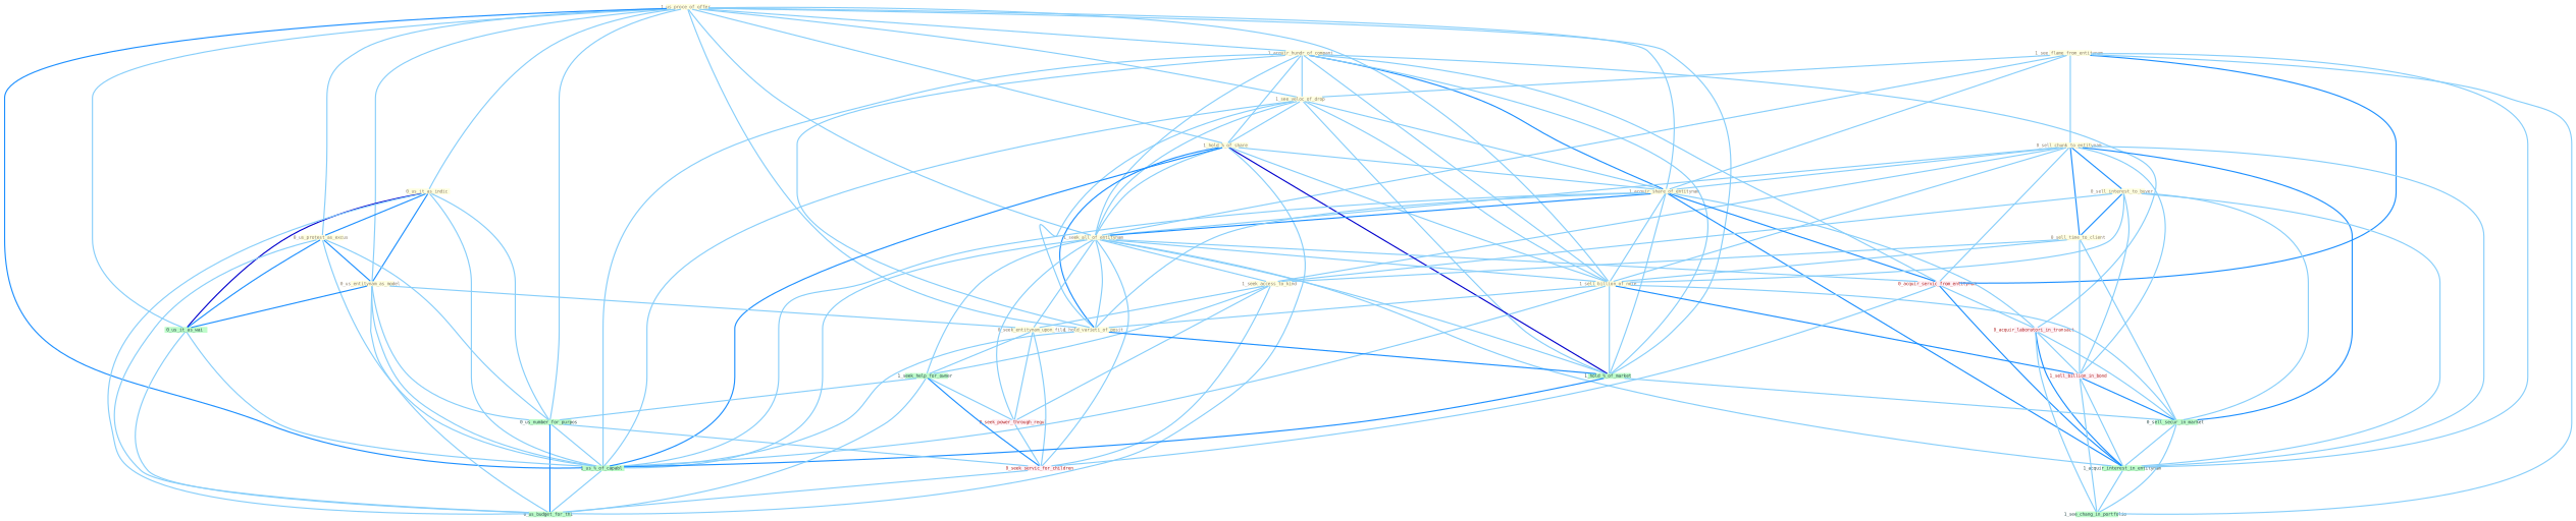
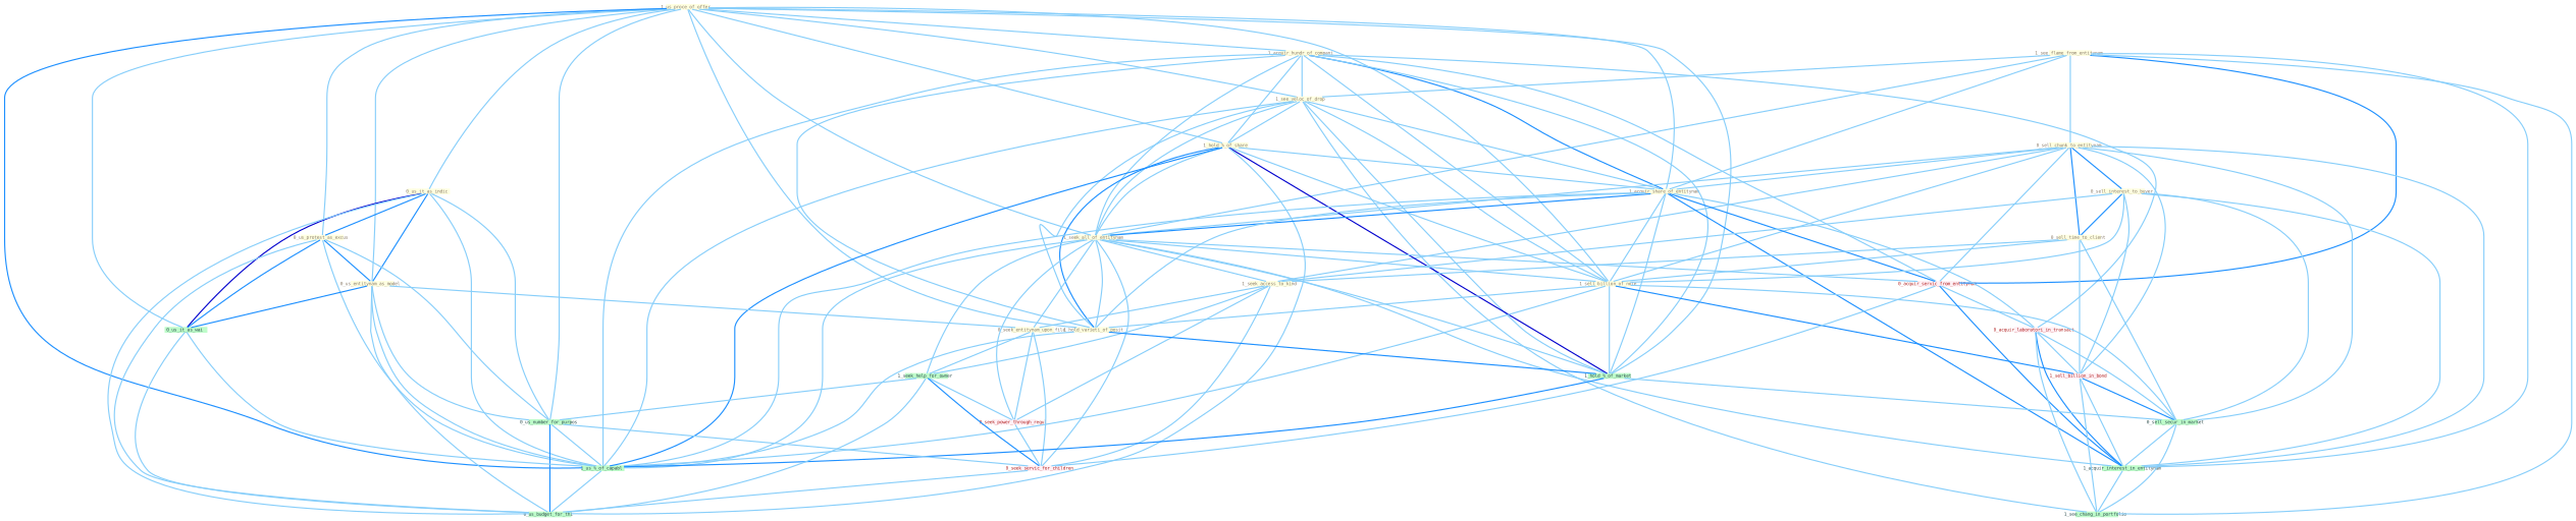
  graph {
    fontname="DejaVu Sans Mono"
    node [color="#ffffe0" fixedsize=true fontcolor="#8b7d6b" fontname="DejaVu Sans Mono" fontsize=4 shape=polygon style=filled]
    edge [color="#87cefa" fontname="DejaVu Sans Mono" w=1]
    "1_us_proce_of_offer " [height=.06 width=.5]
    "0_us_it_as_indic " [height=.06 width=.5]
    "0_us_protest_as_excus " [height=.06 width=.5]
    "1_acquir_hundr_of_compani " [height=.06 width=.5]
    "1_see_flame_from_entitynam " [height=.06 width=.5]
    "0_sell_chunk_to_entitynam " [height=.06 width=.5]
    "1_see_veloc_of_drop " [height=.06 width=.5]
    "1_hold_%_of_share " [height=.06 width=.5]
    "1_acquir_share_of_entitynam " [height=.06 width=.5]
    "0_sell_interest_to_buyer " [height=.06 width=.5]
    "0_sell_time_to_client " [height=.06 width=.5]
    "1_seek_all_of_entitynam " [height=.06 width=.5]
    "1_seek_access_to_kind " [height=.06 width=.5]
    "1_sell_billion_of_note " [height=.06 width=.5]
    "0_us_entitynam_as_model " [height=.06 width=.5]
    "1_hold_varieti_of_posit " [height=.06 width=.5]
    "0_seek_entitynam_upon_file " [height=.06 width=.5]
    "0_acquir_servic_from_entitynam " [color="#fff0f5" fontcolor="#b22222" height=.06 width=.5]
    "0_seek_power_through_regul " [color="#fff0f5" fontcolor="#b22222" height=.06 width=.5]
    "0_acquir_laboratori_in_transact " [color="#fff0f5" fontcolor="#b22222" height=.06 width=.5]
    "1_sell_billion_in_bond " [color="#fff0f5" fontcolor="#b22222" height=.06 width=.5]
    "0_seek_servic_for_children " [color="#fff0f5" fontcolor="#b22222" height=.06 width=.5]
    "1_hold_%_of_market " [color="#BDFCC9" fontcolor="#2f4f4f" height=.06 width=.5]
    "0_us_number_for_purpos " [color="#BDFCC9" fontcolor="#2f4f4f" height=.06 width=.5]
    "0_us_it_as_wai " [color="#BDFCC9" fontcolor="#2f4f4f" height=.06 width=.5]
    "1_us_%_of_capabl " [color="#BDFCC9" fontcolor="#2f4f4f" height=.06 width=.5]
    "0_us_budget_for_thi " [color="#BDFCC9" fontcolor="#2f4f4f" height=.06 width=.5]
    "1_acquir_interest_in_entitynam " [color="#BDFCC9" fontcolor="#2f4f4f" height=.06 width=.5]
    "1_see_chang_in_portfolio " [color="#BDFCC9" fontcolor="#2f4f4f" height=.06 width=.5]
    "0_sell_secur_in_market " [color="#BDFCC9" fontcolor="#2f4f4f" height=.06 width=.5]
    "1_seek_help_for_owner " [color="#BDFCC9" fontcolor="#2f4f4f" height=.06 width=.5]
    subgraph sub_1 {
      "1_us_proce_of_offer "
      "0_us_it_as_indic "
      "0_us_protest_as_excus "
      "1_acquir_hundr_of_compani "
      "1_see_flame_from_entitynam "
      "0_sell_chunk_to_entitynam "
      "1_see_veloc_of_drop "
      "1_hold_%_of_share "
      "1_acquir_share_of_entitynam "
      "0_sell_interest_to_buyer "
      "0_sell_time_to_client "
      "1_seek_all_of_entitynam "
      "1_seek_access_to_kind "
      "1_sell_billion_of_note "
      "0_us_entitynam_as_model "
      "1_hold_varieti_of_posit "
      "0_seek_entitynam_upon_file "
    }
    subgraph sub_2 {
      "0_acquir_servic_from_entitynam "
      "0_seek_power_through_regul "
      "0_acquir_laboratori_in_transact "
      "1_sell_billion_in_bond "
      "0_seek_servic_for_children "
    }
    "1_us_proce_of_offer " -- "0_us_it_as_indic "
    "1_us_proce_of_offer " -- "0_us_protest_as_excus "
    "1_us_proce_of_offer " -- "1_acquir_hundr_of_compani "
    "1_us_proce_of_offer " -- "1_see_veloc_of_drop "
    "1_us_proce_of_offer " -- "1_hold_%_of_share "
    "1_us_proce_of_offer " -- "1_acquir_share_of_entitynam "
    "1_us_proce_of_offer " -- "1_seek_all_of_entitynam "
    "1_us_proce_of_offer " -- "1_sell_billion_of_note "
    "1_us_proce_of_offer " -- "0_us_entitynam_as_model "
    "1_us_proce_of_offer " -- "1_hold_varieti_of_posit "
    "1_us_proce_of_offer " -- "1_hold_%_of_market "
    "1_us_proce_of_offer " -- "0_us_number_for_purpos "
    "1_us_proce_of_offer " -- "0_us_it_as_wai "
    "1_us_proce_of_offer " -- "1_us_%_of_capabl " [color="#1e90ff" w=2]
    "0_us_it_as_indic " -- "0_us_protest_as_excus " [color="#1e90ff" w=2]
    "0_us_it_as_indic " -- "0_us_entitynam_as_model " [color="#1e90ff" w=2]
    "0_us_it_as_indic " -- "0_us_number_for_purpos "
    "0_us_it_as_indic " -- "0_us_it_as_wai " [color="#0000cd" w=3]
    "0_us_it_as_indic " -- "1_us_%_of_capabl "
    "0_us_it_as_indic " -- "0_us_budget_for_thi "
    "0_us_protest_as_excus " -- "0_us_entitynam_as_model " [color="#1e90ff" w=2]
    "0_us_protest_as_excus " -- "0_us_number_for_purpos "
    "0_us_protest_as_excus " -- "0_us_it_as_wai " [color="#1e90ff" w=2]
    "0_us_protest_as_excus " -- "1_us_%_of_capabl "
    "0_us_protest_as_excus " -- "0_us_budget_for_thi "
    "1_acquir_hundr_of_compani " -- "1_see_veloc_of_drop "
    "1_acquir_hundr_of_compani " -- "1_hold_%_of_share "
    "1_acquir_hundr_of_compani " -- "1_acquir_share_of_entitynam " [color="#1e90ff" w=2]
    "1_acquir_hundr_of_compani " -- "1_seek_all_of_entitynam "
    "1_acquir_hundr_of_compani " -- "1_sell_billion_of_note "
    "1_acquir_hundr_of_compani " -- "1_hold_varieti_of_posit "
    "1_acquir_hundr_of_compani " -- "0_acquir_servic_from_entitynam "
    "1_acquir_hundr_of_compani " -- "0_acquir_laboratori_in_transact "
    "1_acquir_hundr_of_compani " -- "1_hold_%_of_market "
    "1_acquir_hundr_of_compani " -- "1_us_%_of_capabl "
    "1_see_flame_from_entitynam " -- "0_sell_chunk_to_entitynam "
    "1_see_flame_from_entitynam " -- "1_see_veloc_of_drop "
    "1_see_flame_from_entitynam " -- "1_acquir_share_of_entitynam "
    "1_see_flame_from_entitynam " -- "1_seek_all_of_entitynam "
    "1_see_flame_from_entitynam " -- "0_acquir_servic_from_entitynam " [color="#1e90ff" w=2]
    "1_see_flame_from_entitynam " -- "1_acquir_interest_in_entitynam "
    "1_see_flame_from_entitynam " -- "1_see_chang_in_portfolio "
    "0_sell_chunk_to_entitynam " -- "1_acquir_share_of_entitynam "
    "0_sell_chunk_to_entitynam " -- "0_sell_interest_to_buyer " [color="#1e90ff" w=2]
    "0_sell_chunk_to_entitynam " -- "0_sell_time_to_client " [color="#1e90ff" w=2]
    "0_sell_chunk_to_entitynam " -- "1_seek_all_of_entitynam "
    "0_sell_chunk_to_entitynam " -- "1_seek_access_to_kind "
    "0_sell_chunk_to_entitynam " -- "1_sell_billion_of_note "
    "0_sell_chunk_to_entitynam " -- "0_acquir_servic_from_entitynam "
    "0_sell_chunk_to_entitynam " -- "1_sell_billion_in_bond "
    "0_sell_chunk_to_entitynam " -- "1_acquir_interest_in_entitynam "
-   "0_sell_chunk_to_entitynam " -- "0_sell_secur_in_market " [color="#1e90ff"]
+   "0_sell_chunk_to_entitynam " -- "0_sell_secur_in_market "
    "1_see_veloc_of_drop " -- "1_hold_%_of_share "
    "1_see_veloc_of_drop " -- "1_acquir_share_of_entitynam "
    "1_see_veloc_of_drop " -- "1_seek_all_of_entitynam "
    "1_see_veloc_of_drop " -- "1_sell_billion_of_note "
    "1_see_veloc_of_drop " -- "1_hold_varieti_of_posit "
    "1_see_veloc_of_drop " -- "1_hold_%_of_market "
    "1_see_veloc_of_drop " -- "1_us_%_of_capabl "
+   "1_see_veloc_of_drop " -- "1_see_chang_in_portfolio "
    "1_hold_%_of_share " -- "1_acquir_share_of_entitynam "
    "1_hold_%_of_share " -- "1_seek_all_of_entitynam "
    "1_hold_%_of_share " -- "1_sell_billion_of_note "
    "1_hold_%_of_share " -- "1_hold_varieti_of_posit " [color="#1e90ff" w=2]
    "1_hold_%_of_share " -- "1_hold_%_of_market " [color="#0000cd" w=3]
    "1_hold_%_of_share " -- "1_us_%_of_capabl " [color="#1e90ff" w=2]
    "1_hold_%_of_share " -- "0_us_budget_for_thi "
    "1_acquir_share_of_entitynam " -- "1_seek_all_of_entitynam " [color="#1e90ff" w=2]
    "1_acquir_share_of_entitynam " -- "1_sell_billion_of_note "
    "1_acquir_share_of_entitynam " -- "1_hold_varieti_of_posit "
    "1_acquir_share_of_entitynam " -- "0_acquir_servic_from_entitynam " [color="#1e90ff" w=2]
    "1_acquir_share_of_entitynam " -- "0_acquir_laboratori_in_transact "
    "1_acquir_share_of_entitynam " -- "1_hold_%_of_market "
    "1_acquir_share_of_entitynam " -- "1_us_%_of_capabl "
    "1_acquir_share_of_entitynam " -- "1_acquir_interest_in_entitynam " [color="#1e90ff" w=2]
    "0_sell_interest_to_buyer " -- "0_sell_time_to_client " [color="#1e90ff" w=2]
    "0_sell_interest_to_buyer " -- "1_seek_access_to_kind "
    "0_sell_interest_to_buyer " -- "1_sell_billion_of_note "
    "0_sell_interest_to_buyer " -- "1_sell_billion_in_bond "
    "0_sell_interest_to_buyer " -- "1_acquir_interest_in_entitynam "
    "0_sell_interest_to_buyer " -- "0_sell_secur_in_market "
    "0_sell_time_to_client " -- "1_seek_access_to_kind "
    "0_sell_time_to_client " -- "1_sell_billion_of_note "
    "0_sell_time_to_client " -- "1_sell_billion_in_bond "
    "0_sell_time_to_client " -- "0_sell_secur_in_market "
    "1_seek_all_of_entitynam " -- "1_seek_access_to_kind "
    "1_seek_all_of_entitynam " -- "1_sell_billion_of_note "
    "1_seek_all_of_entitynam " -- "1_hold_varieti_of_posit "
    "1_seek_all_of_entitynam " -- "0_seek_entitynam_upon_file "
    "1_seek_all_of_entitynam " -- "0_acquir_servic_from_entitynam "
    "1_seek_all_of_entitynam " -- "0_seek_power_through_regul "
    "1_seek_all_of_entitynam " -- "0_seek_servic_for_children "
    "1_seek_all_of_entitynam " -- "1_hold_%_of_market "
    "1_seek_all_of_entitynam " -- "1_us_%_of_capabl "
    "1_seek_all_of_entitynam " -- "1_acquir_interest_in_entitynam "
    "1_seek_all_of_entitynam " -- "1_seek_help_for_owner "
    "1_seek_access_to_kind " -- "0_seek_entitynam_upon_file "
    "1_seek_access_to_kind " -- "0_seek_power_through_regul "
    "1_seek_access_to_kind " -- "0_seek_servic_for_children "
    "1_seek_access_to_kind " -- "1_seek_help_for_owner "
    "1_sell_billion_of_note " -- "1_hold_varieti_of_posit "
    "1_sell_billion_of_note " -- "1_sell_billion_in_bond " [color="#1e90ff" w=2]
    "1_sell_billion_of_note " -- "1_hold_%_of_market "
    "1_sell_billion_of_note " -- "1_us_%_of_capabl "
    "1_sell_billion_of_note " -- "0_sell_secur_in_market "
    "0_us_entitynam_as_model " -- "0_seek_entitynam_upon_file "
    "0_us_entitynam_as_model " -- "0_us_number_for_purpos "
    "0_us_entitynam_as_model " -- "0_us_it_as_wai " [color="#1e90ff" w=2]
    "0_us_entitynam_as_model " -- "1_us_%_of_capabl "
    "0_us_entitynam_as_model " -- "0_us_budget_for_thi "
    "1_hold_varieti_of_posit " -- "1_hold_%_of_market " [color="#1e90ff" w=2]
    "1_hold_varieti_of_posit " -- "1_us_%_of_capabl "
    "0_seek_entitynam_upon_file " -- "0_seek_power_through_regul "
    "0_seek_entitynam_upon_file " -- "0_seek_servic_for_children "
    "0_seek_entitynam_upon_file " -- "1_seek_help_for_owner "
    "0_acquir_servic_from_entitynam " -- "0_acquir_laboratori_in_transact "
    "0_acquir_servic_from_entitynam " -- "0_seek_servic_for_children "
    "0_acquir_servic_from_entitynam " -- "1_acquir_interest_in_entitynam " [color="#1e90ff" w=2]
    "0_seek_power_through_regul " -- "0_seek_servic_for_children "
    "0_acquir_laboratori_in_transact " -- "1_sell_billion_in_bond "
    "0_acquir_laboratori_in_transact " -- "1_acquir_interest_in_entitynam " [color="#1e90ff" w=2]
    "0_acquir_laboratori_in_transact " -- "1_see_chang_in_portfolio "
    "0_acquir_laboratori_in_transact " -- "0_sell_secur_in_market "
    "1_sell_billion_in_bond " -- "1_acquir_interest_in_entitynam "
    "1_sell_billion_in_bond " -- "1_see_chang_in_portfolio "
    "1_sell_billion_in_bond " -- "0_sell_secur_in_market " [color="#1e90ff" w=2]
    "0_seek_servic_for_children " -- "0_us_budget_for_thi "
    "1_hold_%_of_market " -- "1_us_%_of_capabl " [color="#1e90ff" w=2]
    "1_hold_%_of_market " -- "0_sell_secur_in_market "
    "0_us_number_for_purpos " -- "0_seek_servic_for_children "
    "0_us_number_for_purpos " -- "1_us_%_of_capabl "
    "0_us_number_for_purpos " -- "0_us_budget_for_thi " [color="#1e90ff" w=2]
    "0_us_it_as_wai " -- "1_us_%_of_capabl "
    "0_us_it_as_wai " -- "0_us_budget_for_thi "
    "1_us_%_of_capabl " -- "0_us_budget_for_thi "
    "1_acquir_interest_in_entitynam " -- "1_see_chang_in_portfolio "
    "0_sell_secur_in_market " -- "1_acquir_interest_in_entitynam "
    "0_sell_secur_in_market " -- "1_see_chang_in_portfolio "
    "1_seek_help_for_owner " -- "0_seek_power_through_regul "
    "1_seek_help_for_owner " -- "0_seek_servic_for_children " [color="#1e90ff" w=2]
    "1_seek_help_for_owner " -- "0_us_number_for_purpos "
    "1_seek_help_for_owner " -- "0_us_budget_for_thi "
  }
